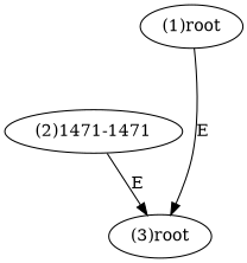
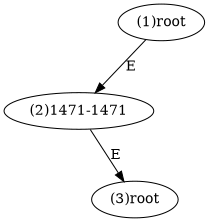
  digraph {
    n1 [label="(1)root"]
    n2 [label="(2)1471-1471"]
    n3 [label="(3)root"]
-   n1 -> n3 [label=E]
+   n1 -> n2 [label=E]
    n2 -> n3 [label=E]
  }
